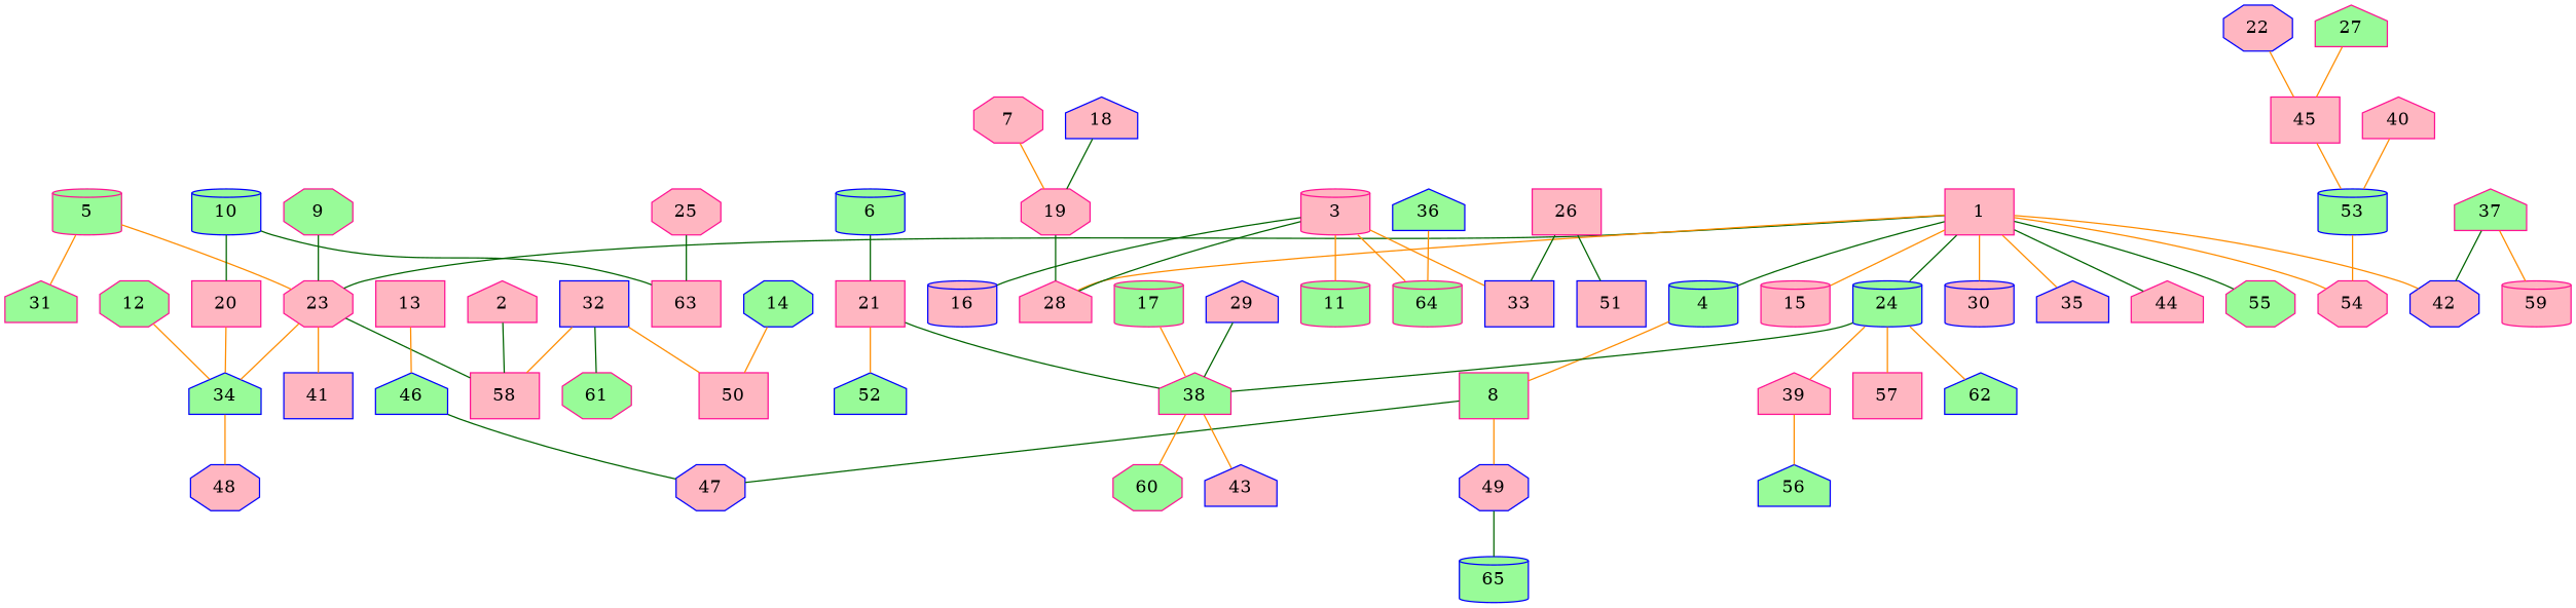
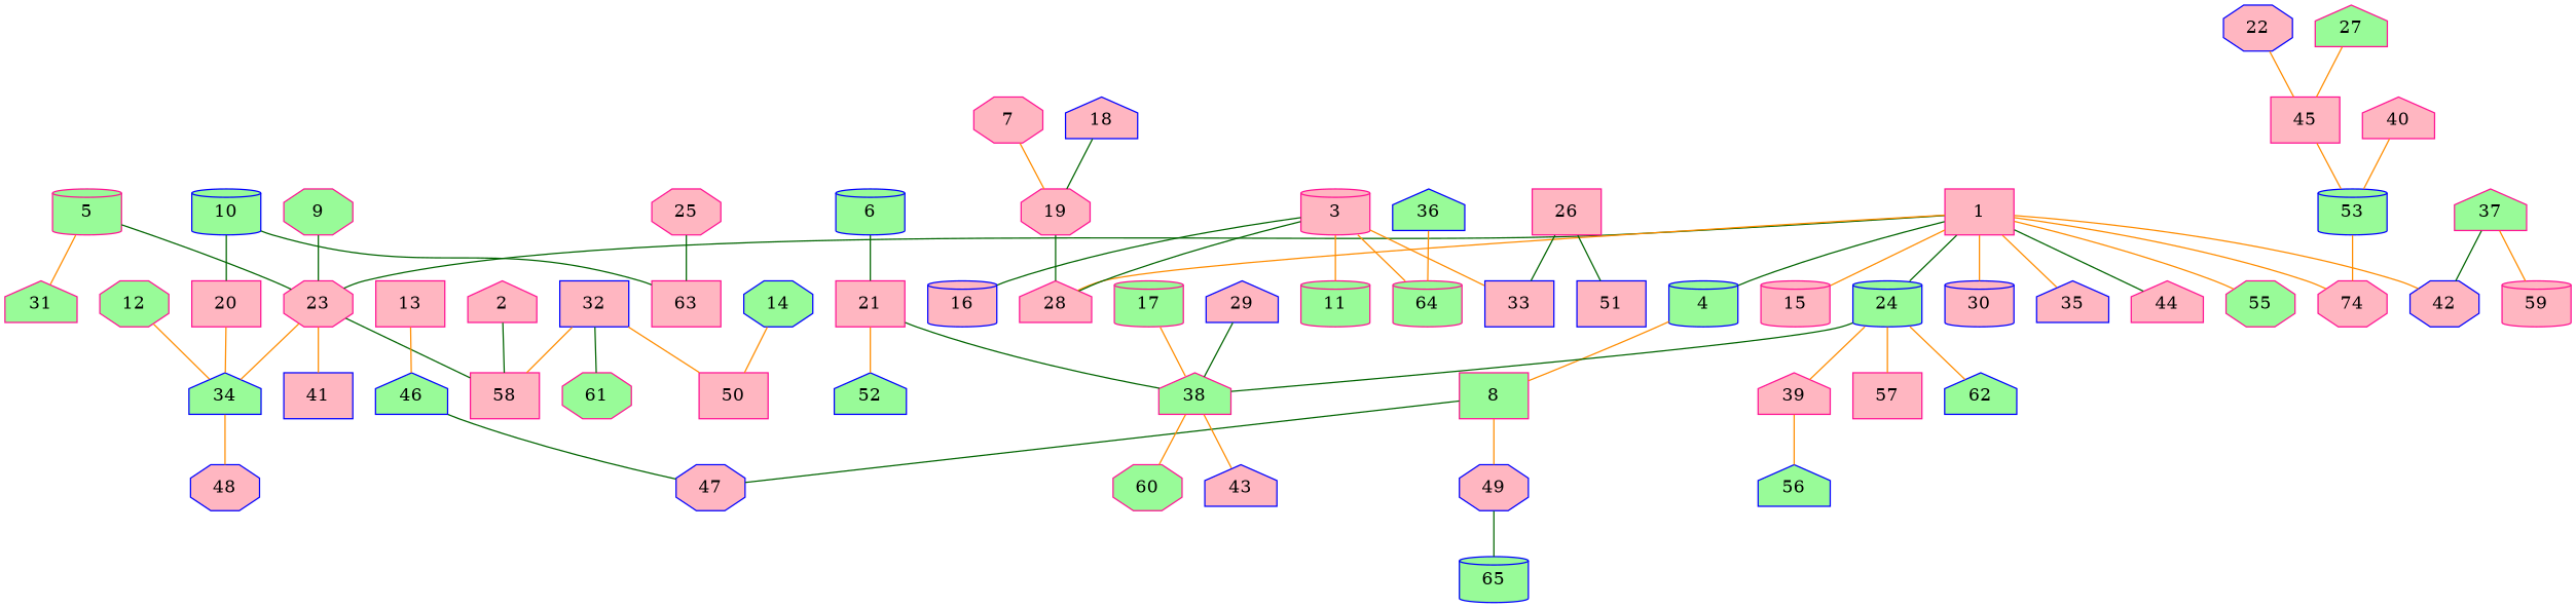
  graph {
    node [color=deeppink fillcolor=lightpink shape=house style=filled]
    edge [color=darkorange weight=1.0]
    1 [shape=box]
    4 [color=blue fillcolor=palegreen shape=cylinder]
    15 [shape=cylinder]
    23 [shape=octagon]
    24 [color=blue fillcolor=palegreen shape=cylinder]
    28
    30 [color=blue shape=cylinder]
    35 [color=blue]
    42 [color=blue shape=octagon]
    44
-   54 [shape=octagon]
+   54 [shape=octagon label=74]
    55 [fillcolor=palegreen shape=octagon]
    8 [fillcolor=palegreen shape=box]
    58 [shape=box]
    34 [color=blue fillcolor=palegreen]
    41 [color=blue shape=box]
    38 [fillcolor=palegreen]
    39
    57 [shape=box]
    62 [color=blue fillcolor=palegreen]
    2
    3 [shape=cylinder]
    11 [fillcolor=palegreen shape=cylinder]
    16 [color=blue shape=cylinder]
    33 [color=blue shape=box]
    64 [fillcolor=palegreen shape=cylinder]
    47 [color=blue shape=octagon]
    49 [color=blue shape=octagon]
    5 [fillcolor=palegreen shape=cylinder]
    31 [fillcolor=palegreen]
    6 [color=blue fillcolor=palegreen shape=cylinder]
    21 [shape=box]
    52 [color=blue fillcolor=palegreen]
    7 [shape=octagon]
    19 [shape=octagon]
    65 [color=blue fillcolor=palegreen shape=cylinder]
    9 [fillcolor=palegreen shape=octagon]
    10 [color=blue fillcolor=palegreen shape=cylinder]
    20 [shape=box]
    63 [shape=box]
    12 [fillcolor=palegreen shape=octagon]
    48 [color=blue shape=octagon]
    13 [shape=box]
    46 [color=blue fillcolor=palegreen]
    14 [color=blue fillcolor=palegreen shape=octagon]
    50 [shape=box]
    17 [fillcolor=palegreen shape=cylinder]
    43 [color=blue]
    60 [fillcolor=palegreen shape=octagon]
    18 [color=blue]
    22 [color=blue shape=octagon]
    45 [shape=box]
    53 [color=blue fillcolor=palegreen shape=cylinder]
    56 [color=blue fillcolor=palegreen]
    25 [shape=octagon]
    26 [shape=box]
    51 [color=blue shape=box]
    27 [fillcolor=palegreen]
    29 [color=blue]
    32 [color=blue shape=box]
    61 [fillcolor=palegreen shape=octagon]
    36 [color=blue fillcolor=palegreen]
    37 [fillcolor=palegreen]
    59 [shape=cylinder]
    40
    1 -- 4 [color=darkgreen]
    1 -- 15
    1 -- 23 [color=darkgreen]
    1 -- 24 [color=darkgreen]
    1 -- 28
    1 -- 30
    1 -- 35
    1 -- 42
    1 -- 44 [color=darkgreen]
    1 -- 54
-   1 -- 55 [color=darkgreen]
+   1 -- 55
    4 -- 8
    23 -- 58 [color=darkgreen]
    23 -- 34
    23 -- 41
    24 -- 38 [color=darkgreen]
    24 -- 39
    24 -- 57
    24 -- 62
    8 -- 47 [color=darkgreen]
    8 -- 49
    34 -- 48
    38 -- 43
    38 -- 60
    39 -- 56
    2 -- 58 [color=darkgreen]
    3 -- 28 [color=darkgreen]
    3 -- 11
    3 -- 16 [color=darkgreen]
    3 -- 33
    3 -- 64
    49 -- 65 [color=darkgreen]
-   5 -- 23
+   5 -- 23 [color=darkgreen]
    5 -- 31
    6 -- 21 [color=darkgreen]
    21 -- 38 [color=darkgreen]
    21 -- 52
    7 -- 19
    19 -- 28 [color=darkgreen]
    9 -- 23 [color=darkgreen]
    10 -- 20 [color=darkgreen]
    10 -- 63 [color=darkgreen]
    20 -- 34
    12 -- 34
    13 -- 46
    46 -- 47 [color=darkgreen]
    14 -- 50
    17 -- 38
    18 -- 19 [color=darkgreen]
    22 -- 45
    45 -- 53
    53 -- 54
    25 -- 63 [color=darkgreen]
    26 -- 33 [color=darkgreen]
    26 -- 51 [color=darkgreen]
    27 -- 45
    29 -- 38 [color=darkgreen]
    32 -- 58
    32 -- 50
    32 -- 61 [color=darkgreen]
    36 -- 64
    37 -- 42 [color=darkgreen]
    37 -- 59
    40 -- 53
  }
